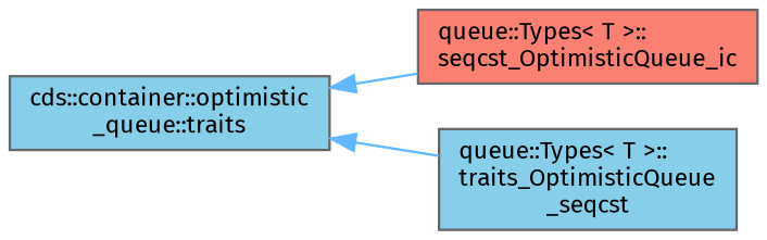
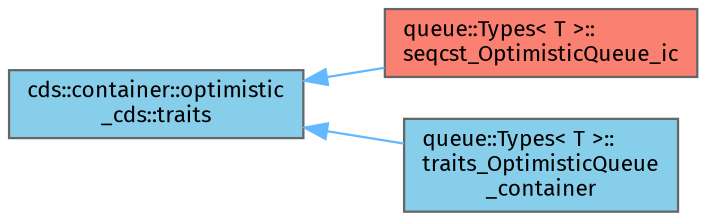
  digraph {
    fontname="Fira Sans"
    rankdir=LR
    node [color=gray40 fillcolor=skyblue fontname="Fira Sans" fontsize=10 shape=box style=filled]
    edge [color=steelblue1 dir=back fontname="Fira Sans" fontsize=10 labelfontname=Helvetica labelfontsize=10 style=solid]
-   n1 [fontcolor=black height=0.2 label="cds::container::optimistic\l_queue::traits" width=0.4]
+   n1 [fontcolor=black height=0.2 label="cds::container::optimistic\l_cds::traits" width=0.4]
    n2 [fillcolor=salmon height=0.2 label="queue::Types\< T \>::\lseqcst_OptimisticQueue_ic" width=0.4]
-   n3 [height=0.2 label="queue::Types\< T \>::\ltraits_OptimisticQueue\l_seqcst" width=0.4]
+   n3 [height=0.2 label="queue::Types\< T \>::\ltraits_OptimisticQueue\l_container" width=0.4]
    n1 -> n2
    n1 -> n3
  }
